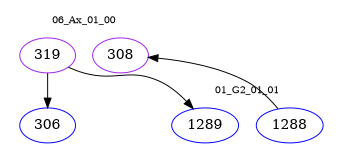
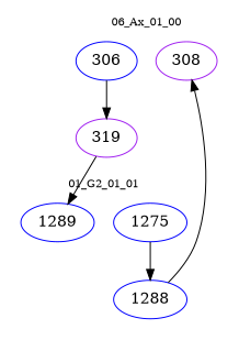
  digraph {
    node [color=blue]
    edge [color=black]
    n1 [label=306]
    n2 [color=purple label=308]
    n3 [color=purple label=319]
+   n4 [label=1275]
    n5 [label=1288]
    n6 [label=1289]
    subgraph cluster_1 {
      color=white
      fontsize=10
      label="06_Ax_01_00"
      n1
      n2
      n3
    }
    subgraph cluster_2 {
      color=white
      fontsize=10
      label="01_G2_01_01"
+     n4
      n5
      n6
    }
-   n3 -> n1
+   n1 -> n3
    n3 -> n6
+   n4 -> n5
    n5 -> n2
  }
